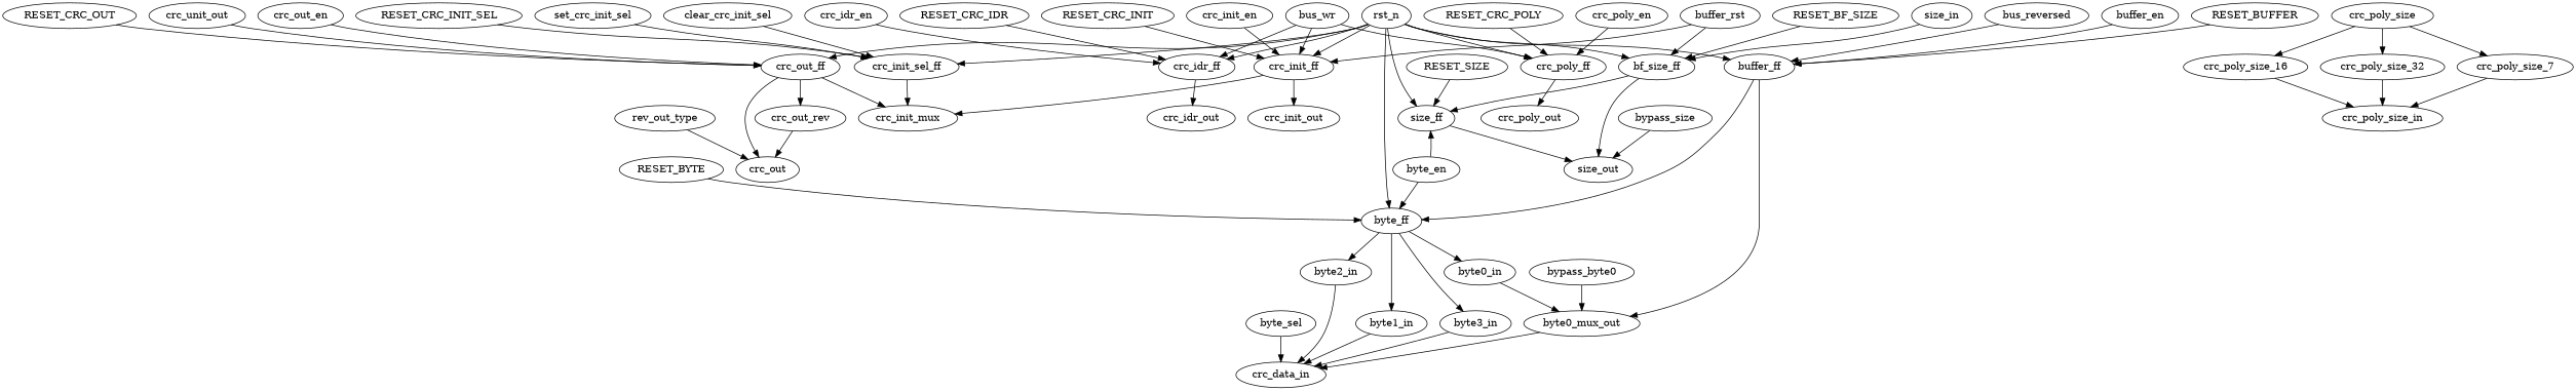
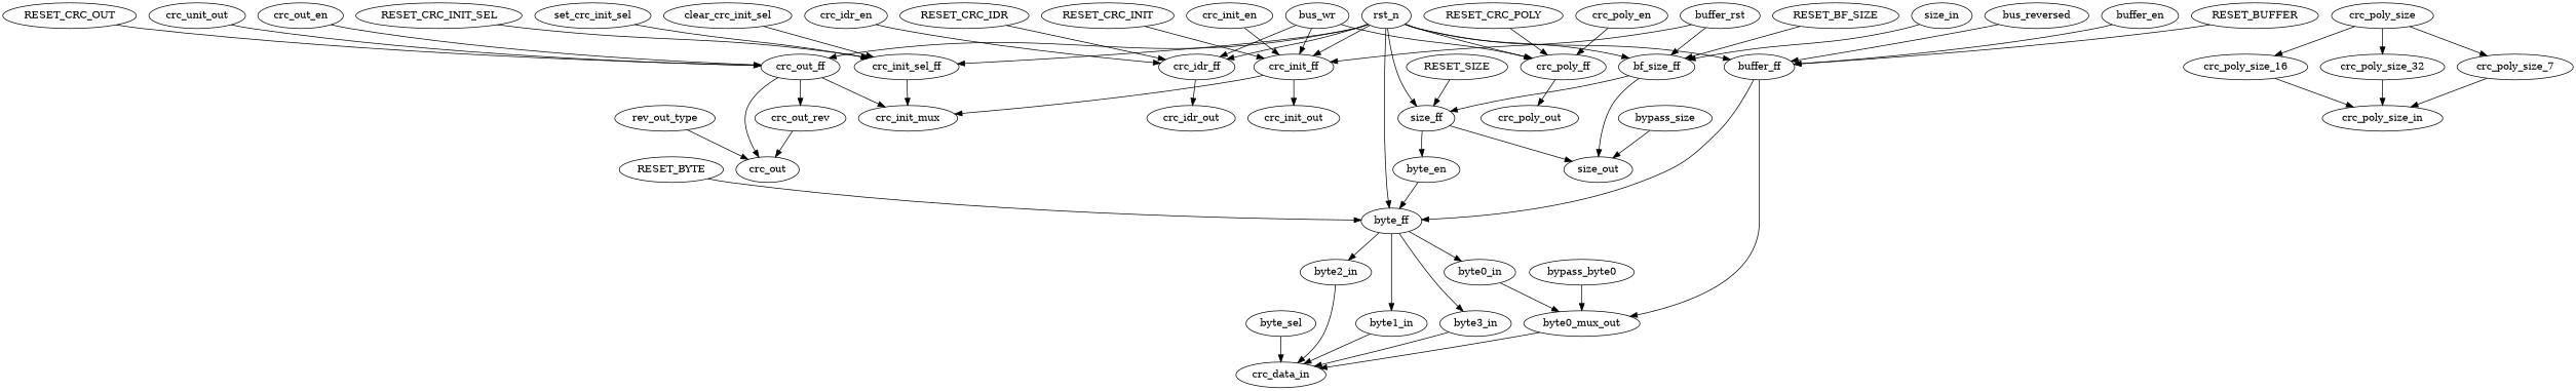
  strict digraph {
    edge [weight=1.0]
    buffer_ff
    byte_ff
    byte0_mux_out
    byte0_in
    byte1_in
    byte3_in
    byte2_in
    crc_data_in
    bypass_size
    size_out
    bypass_byte0
    crc_idr_ff
    crc_idr_out
    byte_sel
    size_in
    bf_size_ff
    size_ff
    RESET_BYTE
    crc_poly_size_16
    crc_poly_size_in
    crc_poly_size
    crc_poly_size_32
    crc_poly_size_7
    RESET_CRC_OUT
    crc_out_ff
    crc_init_mux
    crc_out
    crc_out_rev
    set_crc_init_sel
    crc_init_sel_ff
    crc_init_ff
    crc_init_out
    buffer_en
    crc_poly_ff
    crc_poly_out
    rst_n
    clear_crc_init_sel
    crc_init_en
    RESET_BF_SIZE
    RESET_CRC_INIT
    crc_idr_en
    RESET_CRC_INIT_SEL
    byte_en
    RESET_CRC_IDR
    RESET_SIZE
    buffer_rst
    bus_wr
    rev_out_type
    RESET_BUFFER
    bus_reversed
    RESET_CRC_POLY
    crc_unit_out
    crc_poly_en
    crc_out_en
    buffer_ff -> byte_ff
    buffer_ff -> byte0_mux_out
    byte_ff -> byte0_in
    byte_ff -> byte1_in
    byte_ff -> byte3_in
    byte_ff -> byte2_in
    byte0_mux_out -> crc_data_in
    byte0_in -> byte0_mux_out
    byte1_in -> crc_data_in
    byte3_in -> crc_data_in
    byte2_in -> crc_data_in
    bypass_size -> size_out
    bypass_byte0 -> byte0_mux_out
    crc_idr_ff -> crc_idr_out
    byte_sel -> crc_data_in [weight=5.0]
    size_in -> bf_size_ff
    bf_size_ff -> size_out
    bf_size_ff -> size_ff
    size_ff -> size_out
    RESET_BYTE -> byte_ff
    crc_poly_size_16 -> crc_poly_size_in
    crc_poly_size -> crc_poly_size_16
    crc_poly_size -> crc_poly_size_32
    crc_poly_size -> crc_poly_size_7
    crc_poly_size_32 -> crc_poly_size_in
    crc_poly_size_7 -> crc_poly_size_in
    RESET_CRC_OUT -> crc_out_ff
    crc_out_ff -> crc_init_mux
    crc_out_ff -> crc_out
    crc_out_ff -> crc_out_rev [weight=32.0]
    crc_out_rev -> crc_out
    set_crc_init_sel -> crc_init_sel_ff
    crc_init_sel_ff -> crc_init_mux
    crc_init_ff -> crc_init_mux
    crc_init_ff -> crc_init_out
    buffer_en -> buffer_ff
    crc_poly_ff -> crc_poly_out
    rst_n -> buffer_ff [weight=2.0]
    rst_n -> byte_ff [weight=2.0]
    rst_n -> crc_idr_ff [weight=2.0]
    rst_n -> bf_size_ff [weight=3.0]
    rst_n -> size_ff [weight=2.0]
    rst_n -> crc_out_ff [weight=2.0]
    rst_n -> crc_init_sel_ff [weight=3.0]
    rst_n -> crc_init_ff [weight=3.0]
    rst_n -> crc_poly_ff [weight=2.0]
    clear_crc_init_sel -> crc_init_sel_ff [weight=2.0]
    crc_init_en -> crc_init_ff [weight=2.0]
    RESET_BF_SIZE -> bf_size_ff [weight=2.0]
    RESET_CRC_INIT -> crc_init_ff [weight=2.0]
    crc_idr_en -> crc_idr_ff
    RESET_CRC_INIT_SEL -> crc_init_sel_ff
    byte_en -> byte_ff
-   byte_en -> size_ff
+   size_ff -> byte_en
    RESET_CRC_IDR -> crc_idr_ff
    RESET_SIZE -> size_ff
    buffer_rst -> bf_size_ff
    buffer_rst -> crc_init_ff
    bus_wr -> crc_idr_ff
    bus_wr -> crc_init_ff
    bus_wr -> crc_poly_ff
    rev_out_type -> crc_out
    RESET_BUFFER -> buffer_ff
    bus_reversed -> buffer_ff
    RESET_CRC_POLY -> crc_poly_ff
    crc_unit_out -> crc_out_ff
    crc_poly_en -> crc_poly_ff
    crc_out_en -> crc_out_ff
  }
